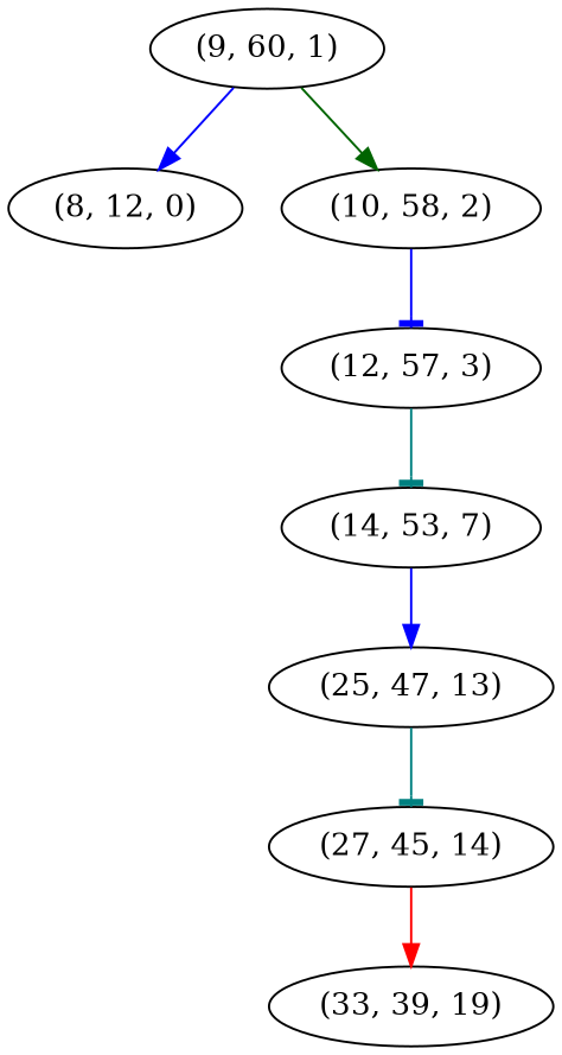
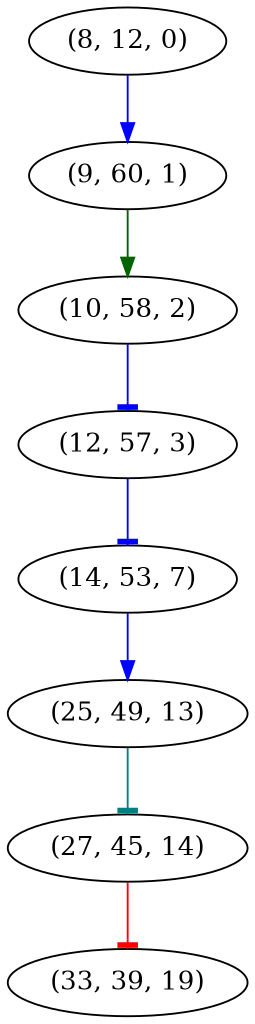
  digraph {
    edge [arrowhead=tee color=blue]
    n1 [label="(8, 12, 0)"]
    "(9, 60, 1)"
    "(10, 58, 2)"
    "(12, 57, 3)"
    n5 [label="(14, 53, 7)"]
-   "(25, 47, 13)"
+   "(25, 47, 13)" [label="(25, 49, 13)"]
    "(27, 45, 14)"
    "(33, 39, 19)"
-   "(9, 60, 1)" -> n1 [arrowhead=normal]
+   n1 -> "(9, 60, 1)" [arrowhead=normal]
    "(9, 60, 1)" -> "(10, 58, 2)" [arrowhead=normal color=darkgreen]
    "(10, 58, 2)" -> "(12, 57, 3)"
-   "(12, 57, 3)" -> n5 [color=teal]
+   "(12, 57, 3)" -> n5
    n5 -> "(25, 47, 13)" [arrowhead=normal]
    "(25, 47, 13)" -> "(27, 45, 14)" [color=teal]
-   "(27, 45, 14)" -> "(33, 39, 19)" [arrowhead=normal color=red]
+   "(27, 45, 14)" -> "(33, 39, 19)" [color=red]
  }
